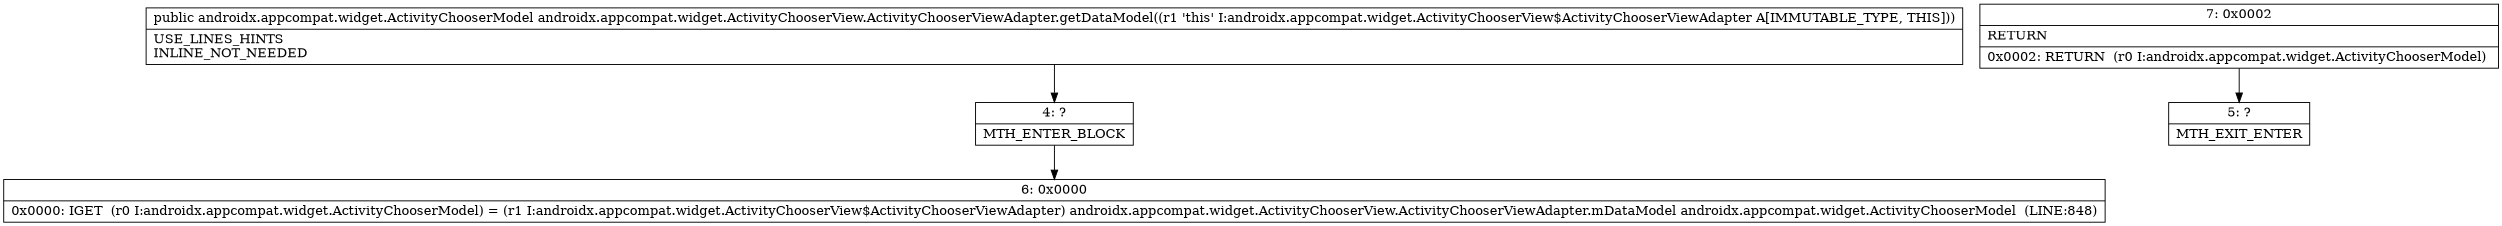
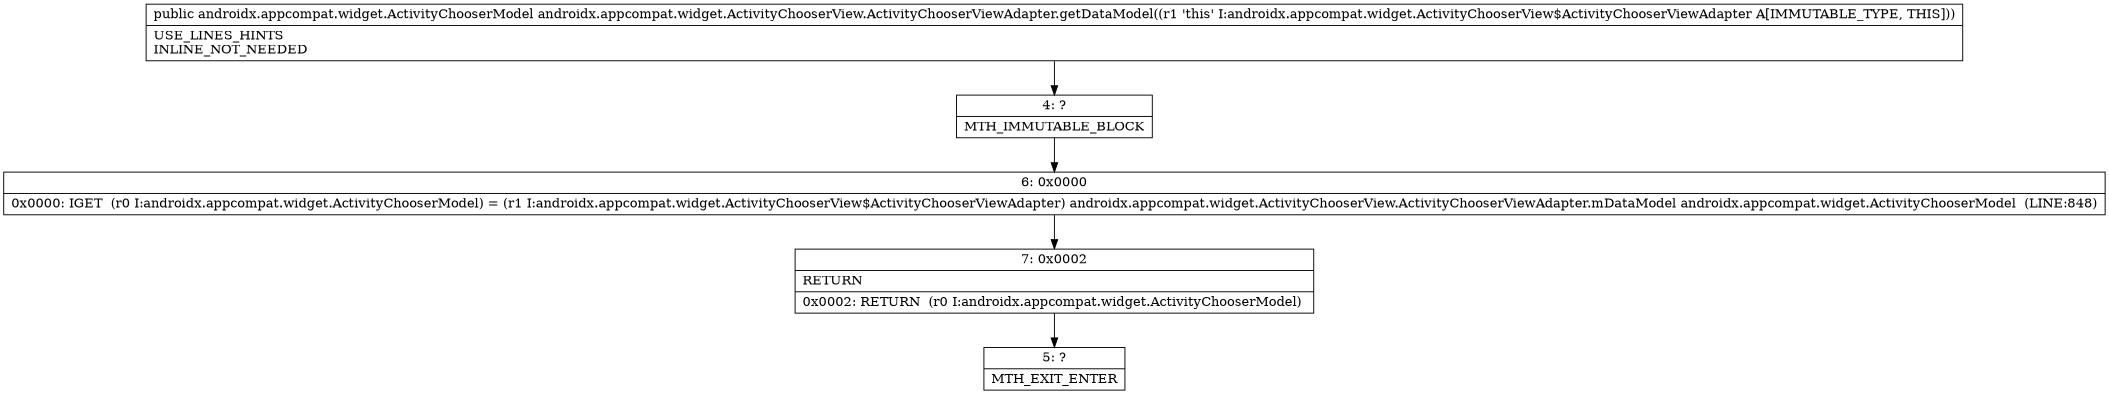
  digraph {
    node [shape=record]
-   n1 [label="{4\:\ ?|MTH_ENTER_BLOCK\l}"]
+   n1 [label="{4\:\ ?|MTH_IMMUTABLE_BLOCK\l}"]
    n2 [label="{6\:\ 0x0000|0x0000: IGET  (r0 I:androidx.appcompat.widget.ActivityChooserModel) = (r1 I:androidx.appcompat.widget.ActivityChooserView$ActivityChooserViewAdapter) androidx.appcompat.widget.ActivityChooserView.ActivityChooserViewAdapter.mDataModel androidx.appcompat.widget.ActivityChooserModel  (LINE:848)\l}"]
    n3 [label="{7\:\ 0x0002|RETURN\l|0x0002: RETURN  (r0 I:androidx.appcompat.widget.ActivityChooserModel) \l}"]
    n4 [label="{5\:\ ?|MTH_EXIT_ENTER\l}"]
    n5 [label="{public androidx.appcompat.widget.ActivityChooserModel androidx.appcompat.widget.ActivityChooserView.ActivityChooserViewAdapter.getDataModel((r1 'this' I:androidx.appcompat.widget.ActivityChooserView$ActivityChooserViewAdapter A[IMMUTABLE_TYPE, THIS]))  | USE_LINES_HINTS\lINLINE_NOT_NEEDED\l}"]
    n1 -> n2
+   n2 -> n3
    n3 -> n4
    n5 -> n1
  }
